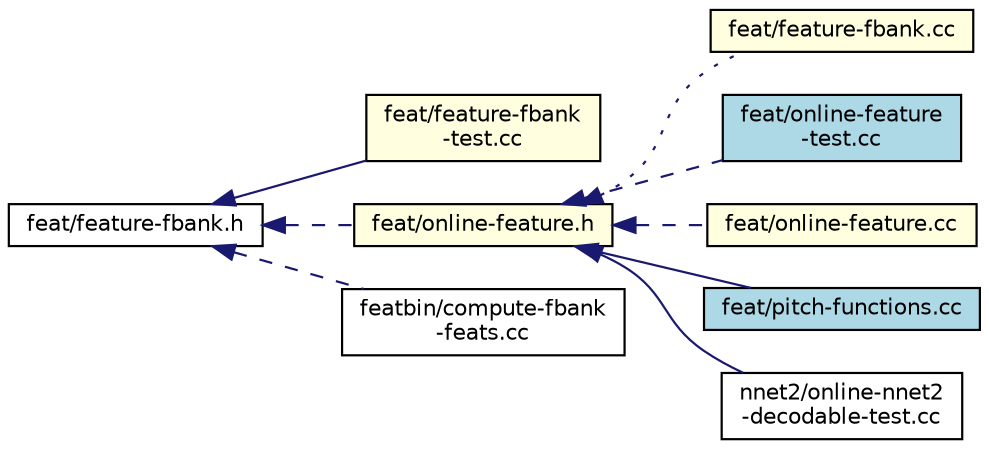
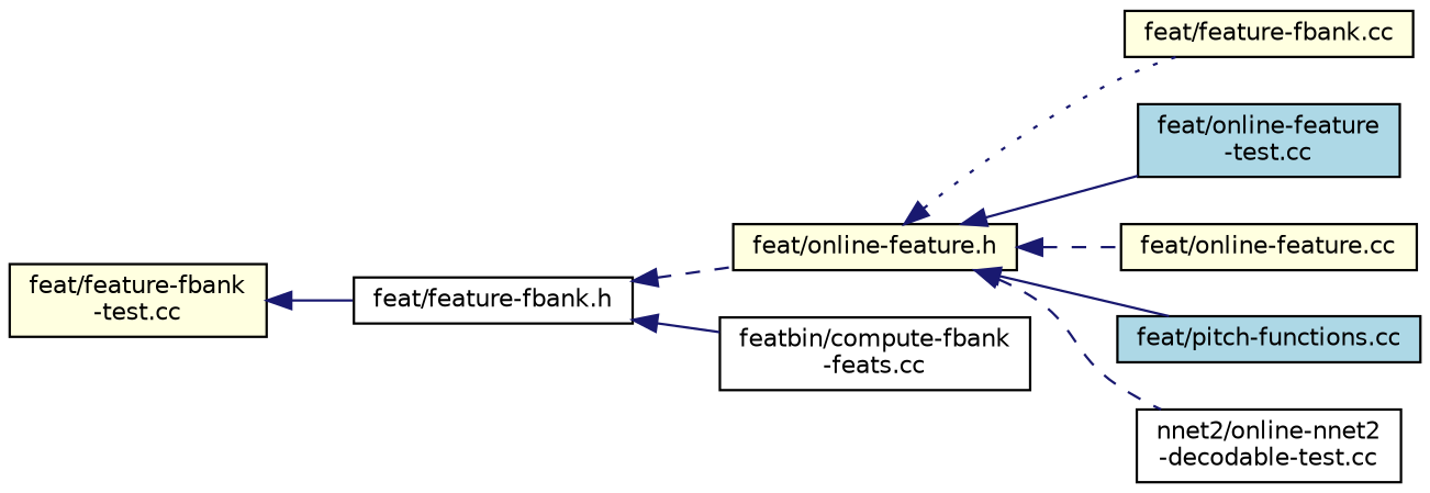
  digraph {
    rankdir=LR
    node [color=black fillcolor=lightyellow fontname=Helvetica fontsize=10 shape=record style=filled]
    edge [color=midnightblue dir=back fontname=Helvetica fontsize=10 labelfontname=Helvetica labelfontsize=10 style=dashed]
    n1 [fillcolor=white fontcolor=black height=0.2 label="feat/feature-fbank.h" width=0.4]
    n2 [height=0.2 label="feat/feature-fbank\l-test.cc" width=0.4]
    n3 [height=0.2 label="feat/online-feature.h" width=0.4]
    n4 [fillcolor=white height=0.2 label="featbin/compute-fbank\l-feats.cc" width=0.4]
    n5 [height=0.2 label="feat/feature-fbank.cc" width=0.4]
    n6 [fillcolor=lightblue height=0.2 label="feat/online-feature\l-test.cc" width=0.4]
    n7 [height=0.2 label="feat/online-feature.cc" width=0.4]
    n8 [fillcolor=lightblue height=0.2 label="feat/pitch-functions.cc" width=0.4]
    n9 [fillcolor=white height=0.2 label="nnet2/online-nnet2\l-decodable-test.cc" width=0.4]
-   n1 -> n2 [style=solid]
+   n2 -> n1 [style=solid]
    n1 -> n3
-   n1 -> n4
+   n1 -> n4 [style=solid]
    n3 -> n5 [style=dotted]
-   n3 -> n6
+   n3 -> n6 [style=solid]
    n3 -> n7
    n3 -> n8 [style=solid]
-   n3 -> n9 [style=solid]
+   n3 -> n9
  }
